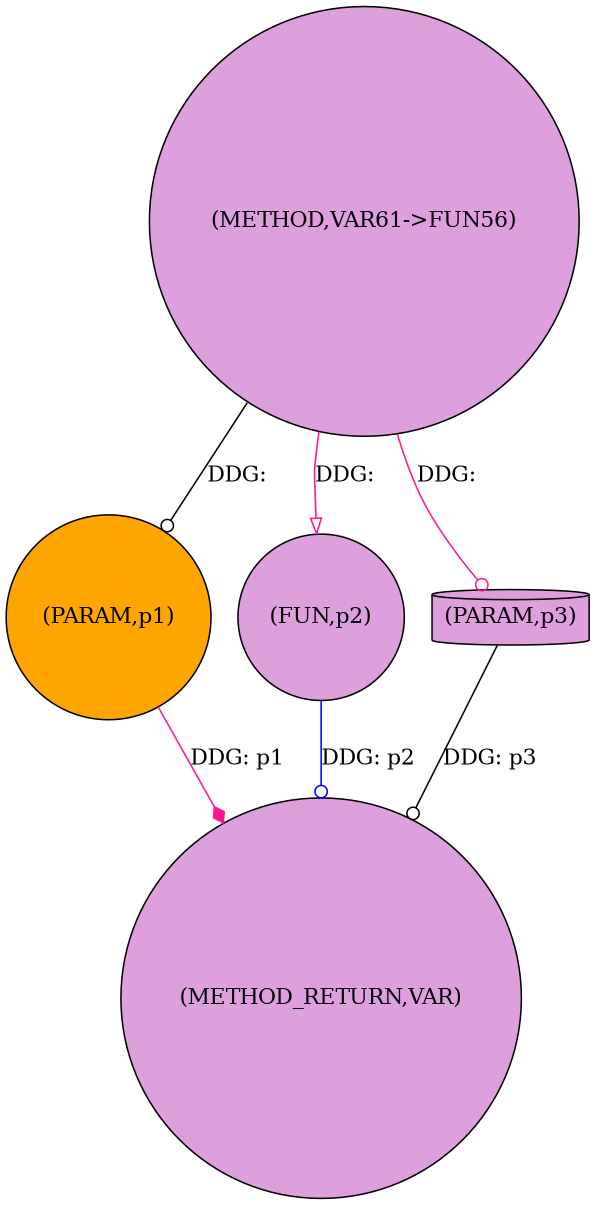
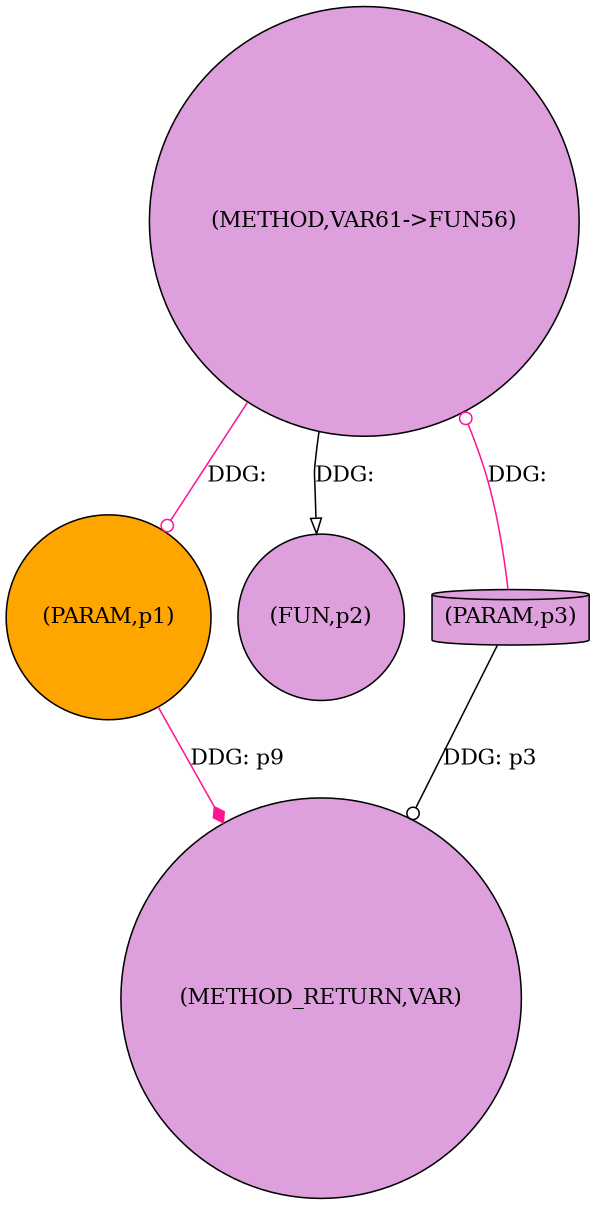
  digraph {
    node [fillcolor=plum shape=circle style=filled]
    edge [arrowhead=odot color=black]
    n1 [label="(METHOD,VAR61-&gt;FUN56)"]
    n2 [fillcolor=orange label="(PARAM,p1)"]
    n3 [label="(FUN,p2)"]
    n4 [label="(PARAM,p3)" shape=cylinder]
    n5 [label="(METHOD_RETURN,VAR)"]
-   n1 -> n2 [label="DDG: "]
-   n1 -> n3 [arrowhead=onormal color=deeppink label="DDG: "]
-   n1 -> n4 [color=deeppink label="DDG: "]
-   n2 -> n5 [arrowhead=diamond color=deeppink label="DDG: p1"]
-   n3 -> n5 [color=blue label="DDG: p2"]
+   n1 -> n2 [color=deeppink label="DDG: "]
+   n1 -> n3 [arrowhead=onormal label="DDG: "]
+   n4 -> n1 [color=deeppink label="DDG: "]
+   n2 -> n5 [arrowhead=diamond color=deeppink label="DDG: p9"]
    n4 -> n5 [label="DDG: p3"]
  }
